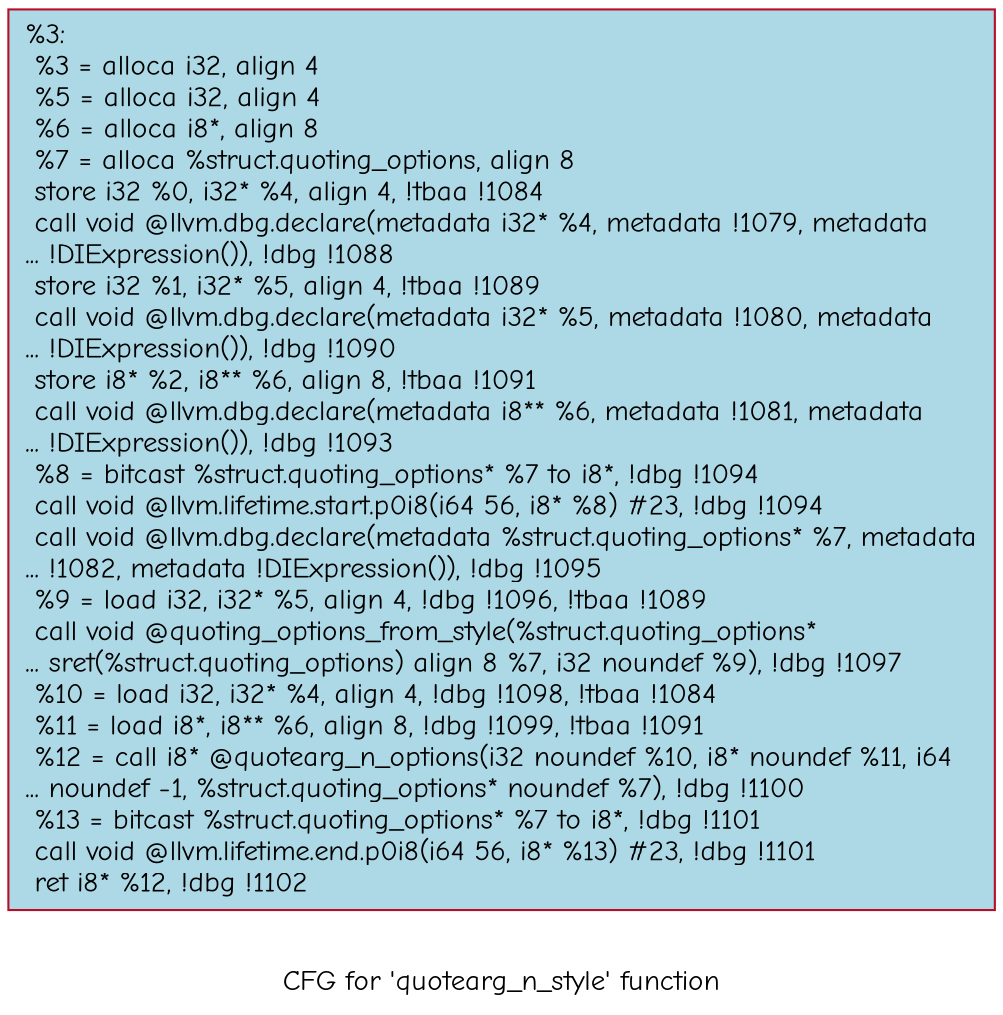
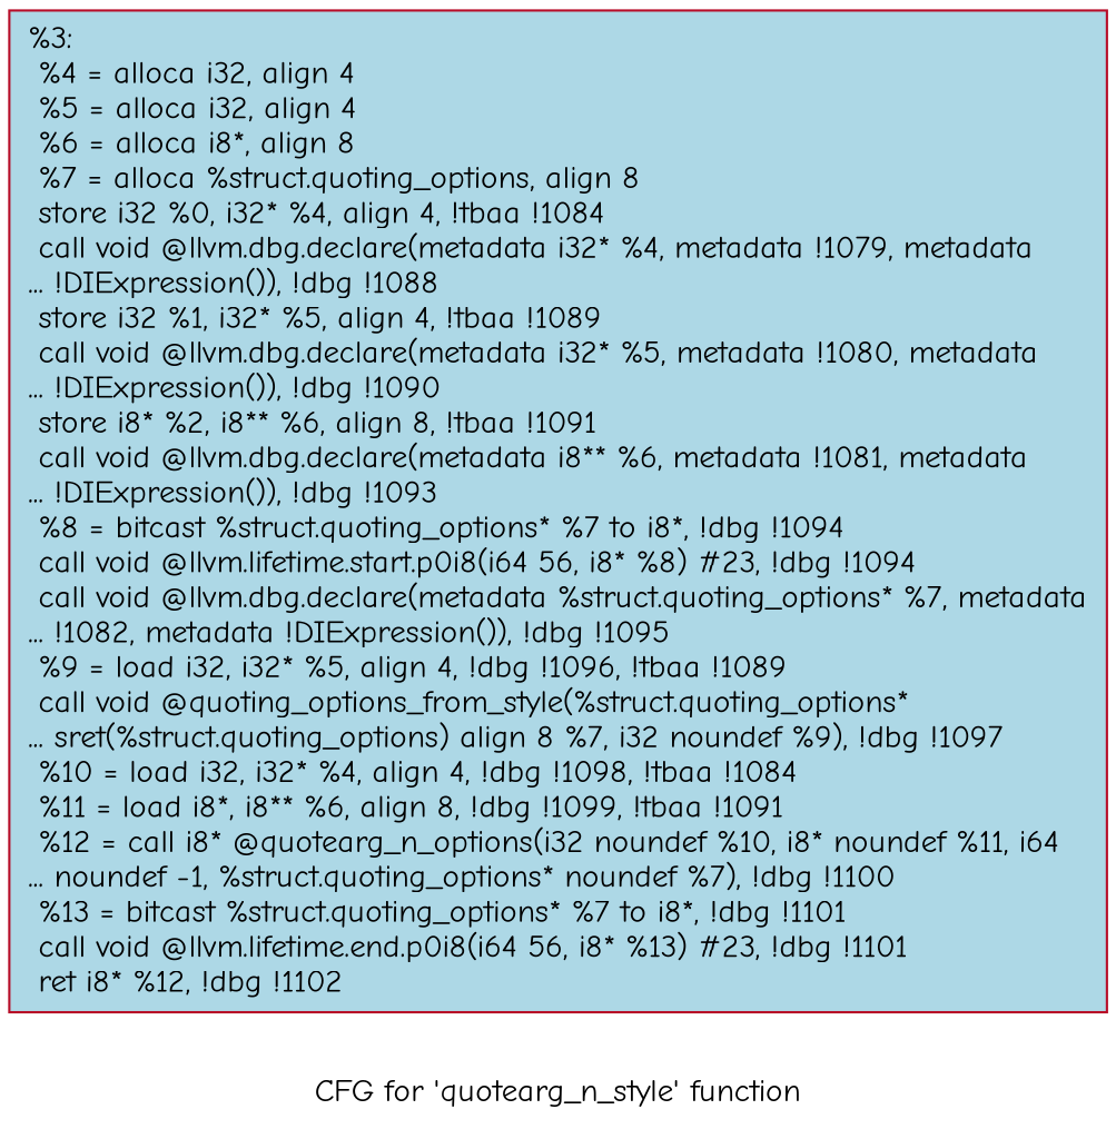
  digraph {
    label="CFG for 'quotearg_n_style' function"
    fontname="Comic Neue"
-   n1 [color="#b70d28ff" fillcolor=lightblue label="{%3:\l  %3 = alloca i32, align 4\l  %5 = alloca i32, align 4\l  %6 = alloca i8*, align 8\l  %7 = alloca %struct.quoting_options, align 8\l  store i32 %0, i32* %4, align 4, !tbaa !1084\l  call void @llvm.dbg.declare(metadata i32* %4, metadata !1079, metadata\l... !DIExpression()), !dbg !1088\l  store i32 %1, i32* %5, align 4, !tbaa !1089\l  call void @llvm.dbg.declare(metadata i32* %5, metadata !1080, metadata\l... !DIExpression()), !dbg !1090\l  store i8* %2, i8** %6, align 8, !tbaa !1091\l  call void @llvm.dbg.declare(metadata i8** %6, metadata !1081, metadata\l... !DIExpression()), !dbg !1093\l  %8 = bitcast %struct.quoting_options* %7 to i8*, !dbg !1094\l  call void @llvm.lifetime.start.p0i8(i64 56, i8* %8) #23, !dbg !1094\l  call void @llvm.dbg.declare(metadata %struct.quoting_options* %7, metadata\l... !1082, metadata !DIExpression()), !dbg !1095\l  %9 = load i32, i32* %5, align 4, !dbg !1096, !tbaa !1089\l  call void @quoting_options_from_style(%struct.quoting_options*\l... sret(%struct.quoting_options) align 8 %7, i32 noundef %9), !dbg !1097\l  %10 = load i32, i32* %4, align 4, !dbg !1098, !tbaa !1084\l  %11 = load i8*, i8** %6, align 8, !dbg !1099, !tbaa !1091\l  %12 = call i8* @quotearg_n_options(i32 noundef %10, i8* noundef %11, i64\l... noundef -1, %struct.quoting_options* noundef %7), !dbg !1100\l  %13 = bitcast %struct.quoting_options* %7 to i8*, !dbg !1101\l  call void @llvm.lifetime.end.p0i8(i64 56, i8* %13) #23, !dbg !1101\l  ret i8* %12, !dbg !1102\l}" shape=record style=filled fontname="Comic Neue"]
+   n1 [color="#b70d28ff" fillcolor=lightblue label="{%3:\l  %4 = alloca i32, align 4\l  %5 = alloca i32, align 4\l  %6 = alloca i8*, align 8\l  %7 = alloca %struct.quoting_options, align 8\l  store i32 %0, i32* %4, align 4, !tbaa !1084\l  call void @llvm.dbg.declare(metadata i32* %4, metadata !1079, metadata\l... !DIExpression()), !dbg !1088\l  store i32 %1, i32* %5, align 4, !tbaa !1089\l  call void @llvm.dbg.declare(metadata i32* %5, metadata !1080, metadata\l... !DIExpression()), !dbg !1090\l  store i8* %2, i8** %6, align 8, !tbaa !1091\l  call void @llvm.dbg.declare(metadata i8** %6, metadata !1081, metadata\l... !DIExpression()), !dbg !1093\l  %8 = bitcast %struct.quoting_options* %7 to i8*, !dbg !1094\l  call void @llvm.lifetime.start.p0i8(i64 56, i8* %8) #23, !dbg !1094\l  call void @llvm.dbg.declare(metadata %struct.quoting_options* %7, metadata\l... !1082, metadata !DIExpression()), !dbg !1095\l  %9 = load i32, i32* %5, align 4, !dbg !1096, !tbaa !1089\l  call void @quoting_options_from_style(%struct.quoting_options*\l... sret(%struct.quoting_options) align 8 %7, i32 noundef %9), !dbg !1097\l  %10 = load i32, i32* %4, align 4, !dbg !1098, !tbaa !1084\l  %11 = load i8*, i8** %6, align 8, !dbg !1099, !tbaa !1091\l  %12 = call i8* @quotearg_n_options(i32 noundef %10, i8* noundef %11, i64\l... noundef -1, %struct.quoting_options* noundef %7), !dbg !1100\l  %13 = bitcast %struct.quoting_options* %7 to i8*, !dbg !1101\l  call void @llvm.lifetime.end.p0i8(i64 56, i8* %13) #23, !dbg !1101\l  ret i8* %12, !dbg !1102\l}" shape=record style=filled fontname="Comic Neue"]
  }
